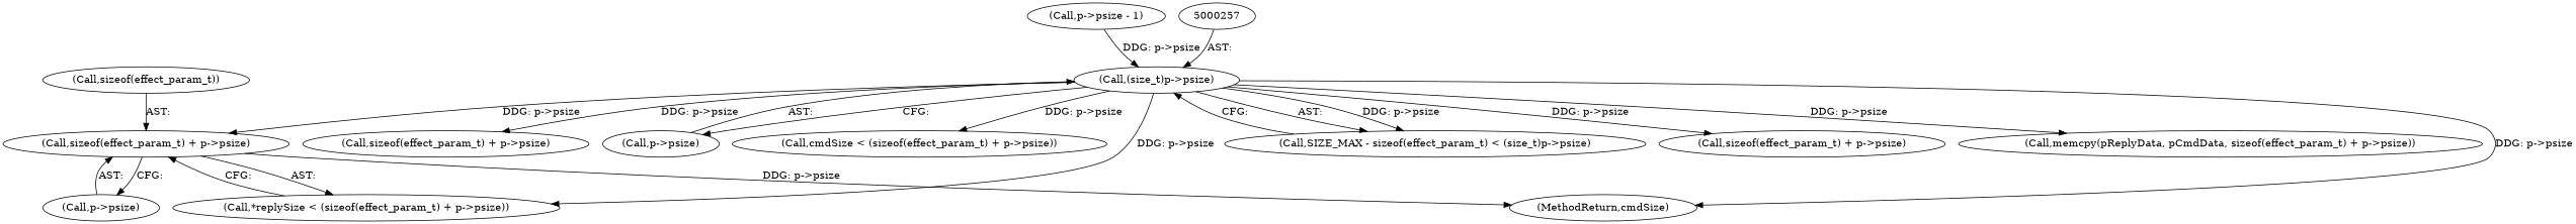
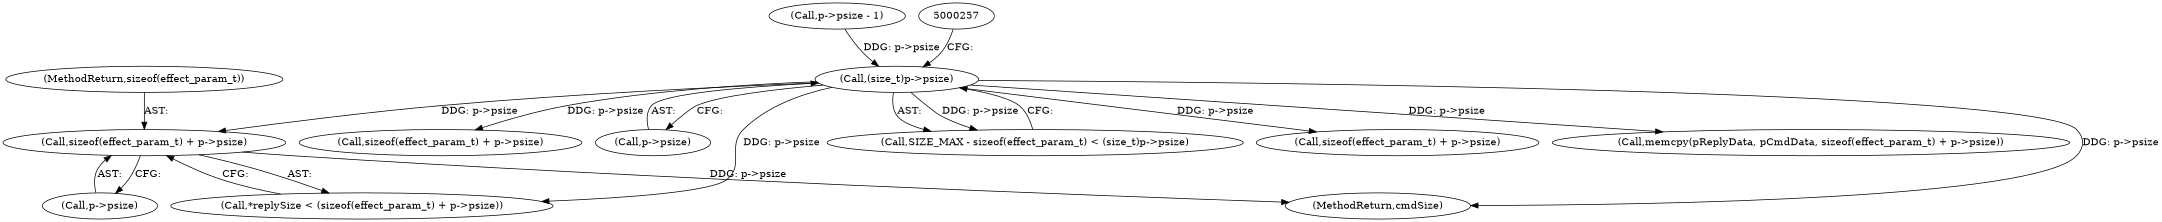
  digraph {
    n1 [label="(Call,sizeof(effect_param_t) + p->psize)"]
    n2 [label="(Call,*replySize < (sizeof(effect_param_t) + p->psize))"]
    n3 [label="(Call,p->psize)"]
    n4 [label="(MethodReturn,cmdSize)"]
    n5 [label="(Call,(size_t)p->psize)"]
    n6 [label="(Call,sizeof(effect_param_t) + p->psize)"]
    n7 [label="(Call,p->psize)"]
-   n8 [label="(Call,cmdSize < (sizeof(effect_param_t) + p->psize))"]
    n9 [label="(Call,SIZE_MAX - sizeof(effect_param_t) < (size_t)p->psize)"]
    n10 [label="(Call,sizeof(effect_param_t) + p->psize)"]
    n11 [label="(Call,memcpy(pReplyData, pCmdData, sizeof(effect_param_t) + p->psize))"]
    n12 [label="(Call,p->psize - 1)"]
-   n13 [label="(Call,sizeof(effect_param_t))"]
+   n13 [label="(MethodReturn,sizeof(effect_param_t))"]
    n14 [label=5000257]
    n1 -> n2 [label="AST: "]
    n1 -> n3 [label="CFG: "]
    n1 -> n4 [label="DDG: p->psize"]
    n2 -> n1 [label="CFG: "]
    n3 -> n1 [label="AST: "]
    n5 -> n1 [label="DDG: p->psize"]
    n5 -> n2 [label="DDG: p->psize"]
    n5 -> n4 [label="DDG: p->psize"]
    n5 -> n6 [label="DDG: p->psize"]
    n5 -> n7 [label="CFG: "]
-   n5 -> n8 [label="DDG: p->psize"]
    n5 -> n9 [label="AST: "]
    n5 -> n9 [label="DDG: p->psize"]
    n5 -> n10 [label="DDG: p->psize"]
    n5 -> n11 [label="DDG: p->psize"]
    n7 -> n5 [label="AST: "]
    n9 -> n5 [label="CFG: "]
    n12 -> n5 [label="DDG: p->psize"]
    n13 -> n1 [label="AST: "]
-   n14 -> n5 [label="AST: "]
+   n14 -> n5 [label="CFG: "]
  }
